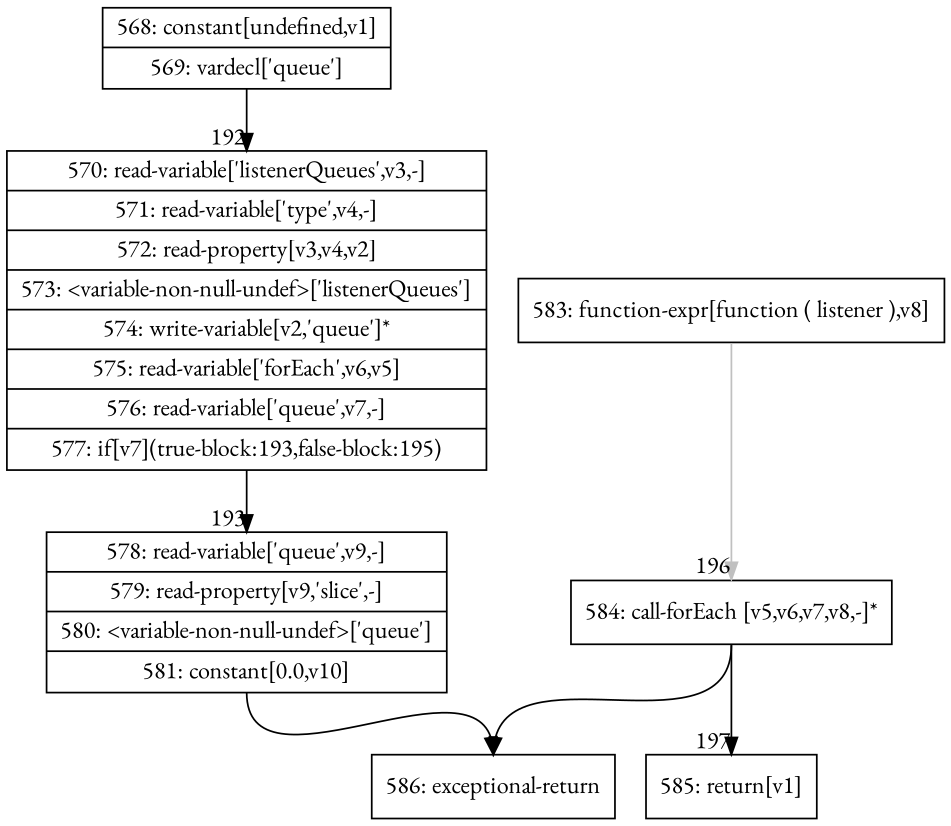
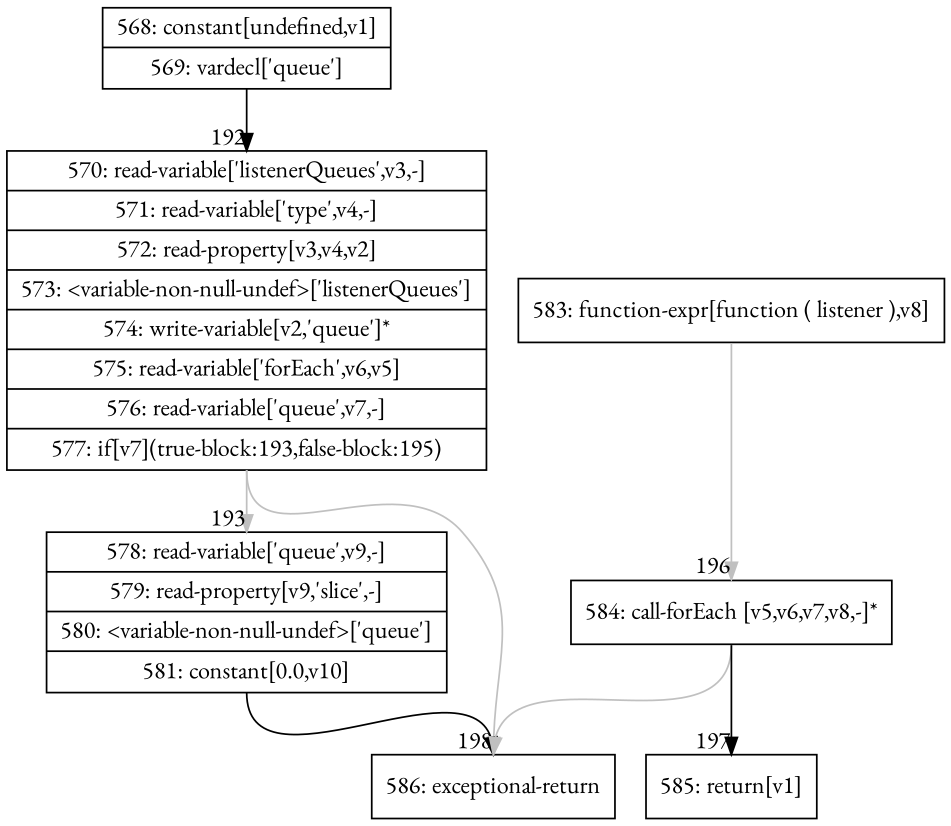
  digraph {
    fontname="EB Garamond"
    rankdir=TD
    node [fontname="EB Garamond" shape=record]
    edge [fontname="EB Garamond" headport=n tailport=s]
    n1 [label="{568: constant[undefined,v1]|569: vardecl['queue']}"]
    n2 [label="{570: read-variable['listenerQueues',v3,-]|571: read-variable['type',v4,-]|572: read-property[v3,v4,v2]|573: \<variable-non-null-undef\>['listenerQueues']|574: write-variable[v2,'queue']*|575: read-variable['forEach',v6,v5]|576: read-variable['queue',v7,-]|577: if[v7](true-block:193,false-block:195)}"]
    n3 [label="{578: read-variable['queue',v9,-]|579: read-property[v9,'slice',-]|580: \<variable-non-null-undef\>['queue']|581: constant[0.0,v10]}"]
    n4 [label="{586: exceptional-return}"]
    n5 [label="{583: function-expr[function ( listener ),v8]}"]
    n6 [label="{584: call-forEach [v5,v6,v7,v8,-]*}"]
    n7 [label="{585: return[v1]}"]
    n1 -> n2 [headlabel="      192"]
-   n2 -> n3 [headlabel="      193"]
+   n2 -> n3 [headlabel="      193" color=gray]
+   n2 -> n4 [color=gray headlabel="      198"]
    n3 -> n4 [color=black]
    n5 -> n6 [color=gray headlabel="      196"]
-   n6 -> n4 [color=black]
+   n6 -> n4 [color=gray]
    n6 -> n7 [headlabel="      197"]
  }
